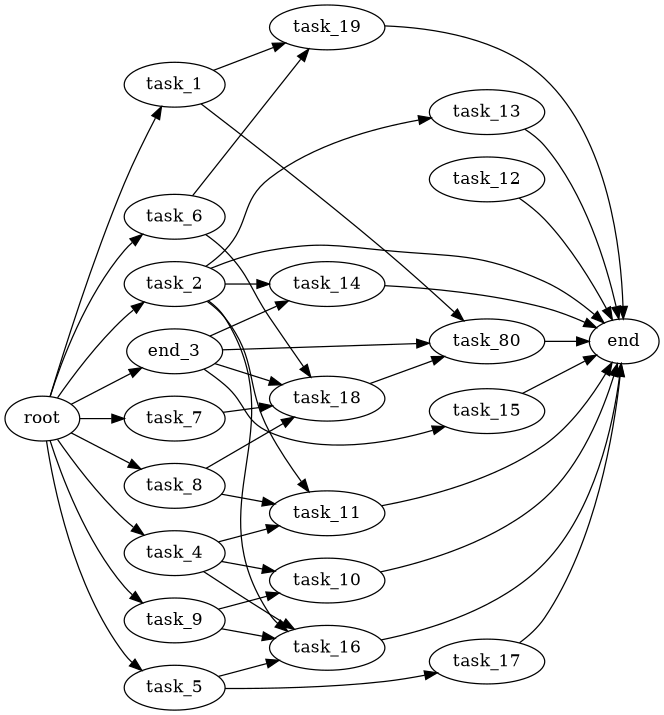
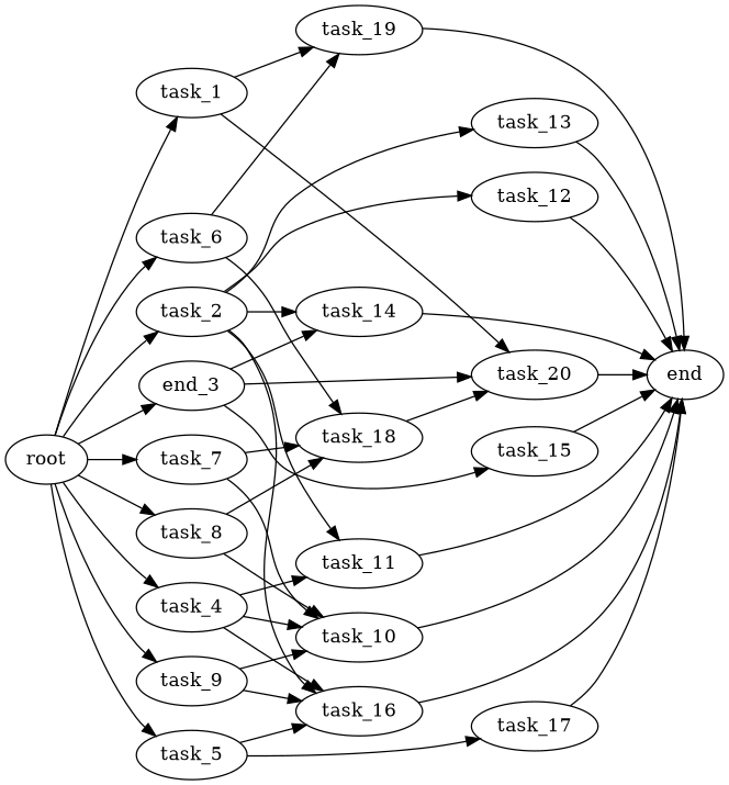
  digraph {
    fontname="DejaVu Serif"
    rankdir=LR
    node [fontname="DejaVu Serif"]
    edge [fontname="DejaVu Serif"]
    root
    task_1
    task_2
    n4 [label=end_3]
    task_4
    task_5
    task_6
    task_7
    task_8
    task_9
    task_19
-   task_20 [label=task_80]
+   task_20
    task_11
    task_12
    task_13
    task_14
    task_16
    task_15
    task_18
    task_10
    task_17
    end
    root -> task_1
    root -> task_2
    root -> n4
    root -> task_4
    root -> task_5
    root -> task_6
    root -> task_7
    root -> task_8
    root -> task_9
    task_1 -> task_19
    task_1 -> task_20
    task_2 -> task_11
-   task_2 -> end
+   task_2 -> task_12
    task_2 -> task_13
    task_2 -> task_14
    task_2 -> task_16
    n4 -> task_20
    n4 -> task_14
    n4 -> task_15
-   n4 -> task_18
    task_4 -> task_11
    task_4 -> task_16
    task_4 -> task_10
    task_5 -> task_16
    task_5 -> task_17
    task_6 -> task_19
    task_6 -> task_18
    task_7 -> task_18
+   task_7 -> task_10
    task_8 -> task_18
-   task_8 -> task_11
+   task_8 -> task_10
    task_9 -> task_16
    task_9 -> task_10
    task_19 -> end
    task_20 -> end
    task_11 -> end
    task_12 -> end
    task_13 -> end
    task_14 -> end
    task_16 -> end
    task_15 -> end
    task_18 -> task_20
    task_10 -> end
    task_17 -> end
  }
